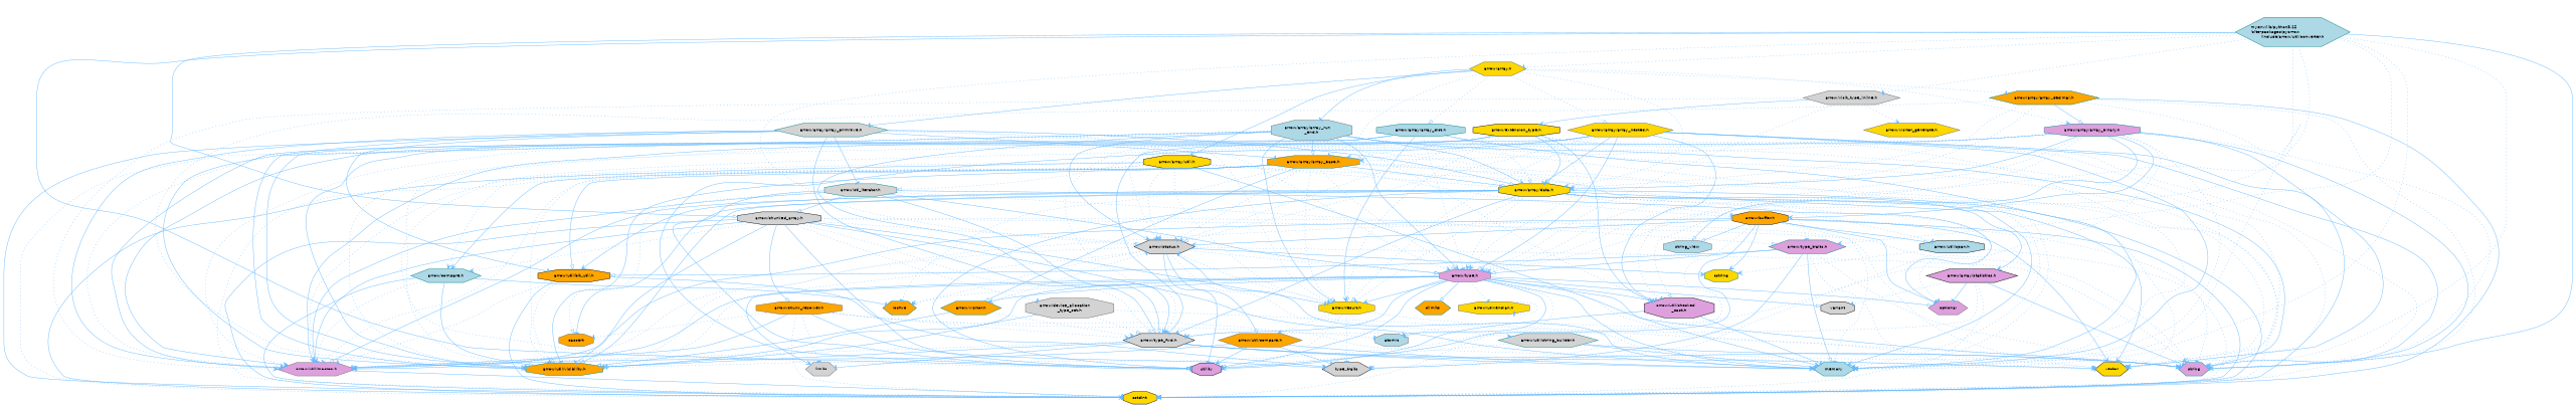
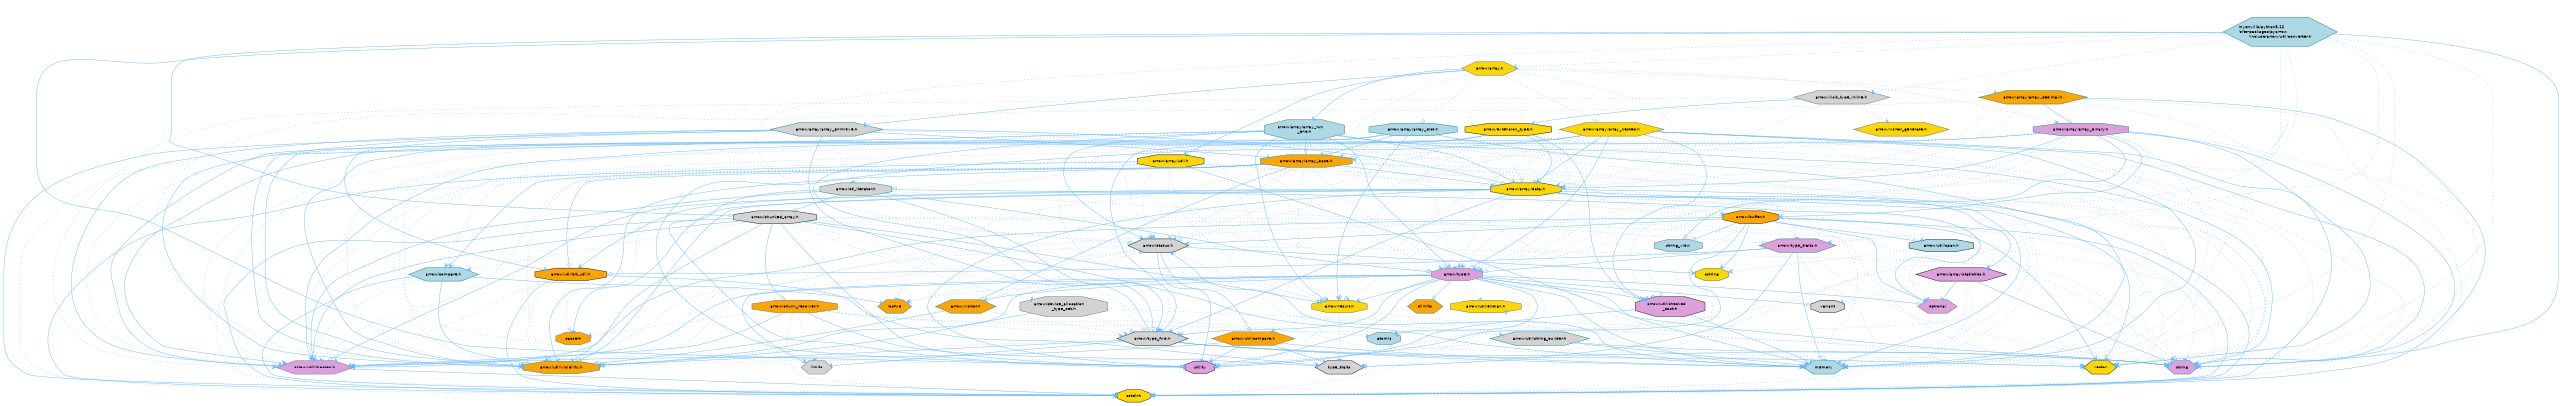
  digraph {
    node [color=teal fillcolor=gold fontname=Helvetica fontsize=10 shape=octagon style=filled]
    edge [arrowhead=tee color=steelblue1 fontname=Helvetica fontsize=10 labelfontname=Helvetica labelfontsize=10 style=solid]
    n1 [fillcolor=lightblue fontcolor=black height=0.2 label="myenv/lib/python3.12\l/site-packages/pyarrow\l/include/arrow/util/converter.h" shape=hexagon width=0.4]
    n2 [fillcolor=lightblue height=0.2 label=memory shape=hexagon width=0.4]
    n3 [fillcolor=plum height=0.2 label=string shape=hexagon width=0.4]
    n4 [color=black fillcolor=plum height=0.2 label=utility width=0.4]
    n5 [color=black height=0.2 label=vector shape=hexagon width=0.4]
    n6 [color=gray40 height=0.2 label="arrow/array.h" shape=hexagon width=0.4]
    n7 [color=black fillcolor=lightgrey height=0.2 label="arrow/status.h" shape=hexagon width=0.4]
    n8 [color=gray40 fillcolor=plum height=0.2 label="arrow/type.h" width=0.4]
    n9 [color=black fillcolor=plum height=0.2 label="arrow/util/checked\l_cast.h" width=0.4]
    n10 [color=black fillcolor=lightgrey height=0.2 label="arrow/chunked_array.h" width=0.4]
    n11 [fillcolor=plum height=0.2 label="arrow/type_traits.h" shape=hexagon width=0.4]
    n12 [color=gray40 fillcolor=lightgrey height=0.2 label="arrow/visit_type_inline.h" shape=hexagon width=0.4]
    n13 [fillcolor=orange height=0.2 label="arrow/array/array_base.h" width=0.4]
    n14 [color=black height=0.2 label="arrow/array/data.h" width=0.4]
    n15 [fillcolor=plum height=0.2 label="arrow/array/array_binary.h" width=0.4]
    n16 [fillcolor=orange height=0.2 label="arrow/array/array_decimal.h" shape=hexagon width=0.4]
    n17 [fillcolor=lightblue height=0.2 label="arrow/array/array_dict.h" width=0.4]
    n18 [color=gray40 height=0.2 label="arrow/array/array_nested.h" shape=hexagon width=0.4]
    n19 [fillcolor=lightgrey height=0.2 label="arrow/array/array_primitive.h" shape=hexagon width=0.4]
    n20 [color=gray40 fillcolor=lightblue height=0.2 label="arrow/array/array_run\l_end.h" width=0.4]
    n21 [color=black height=0.2 label="arrow/array/util.h" width=0.4]
    n22 [fillcolor=orange height=0.2 label=iosfwd shape=hexagon width=0.4]
    n23 [fillcolor=orange height=0.2 label="arrow/util/visibility.h" width=0.4]
    n24 [color=gray40 fillcolor=plum height=0.2 label="arrow/util/macros.h" shape=hexagon width=0.4]
    n25 [height=0.2 label=cstring width=0.4]
    n26 [color=gray40 fillcolor=orange height=0.2 label="arrow/util/compare.h" shape=hexagon width=0.4]
    n27 [fillcolor=lightgrey height=0.2 label="arrow/util/string_builder.h" shape=hexagon width=0.4]
    n28 [color=black height=0.2 label=cstdint width=0.4]
    n29 [color=gray40 height=0.2 label="arrow/result.h" width=0.4]
    n30 [fillcolor=orange height=0.2 label="arrow/visitor.h" shape=hexagon width=0.4]
    n31 [color=gray40 fillcolor=lightblue height=0.2 label=atomic width=0.4]
    n32 [color=black fillcolor=lightgrey height=0.2 label="arrow/type_fwd.h" shape=hexagon width=0.4]
    n33 [color=gray40 fillcolor=plum height=0.2 label=optional shape=hexagon width=0.4]
    n34 [color=black fillcolor=lightgrey height=0.2 label=variant width=0.4]
    n35 [color=gray40 fillcolor=lightgrey height=0.2 label=limits shape=hexagon width=0.4]
    n36 [fillcolor=orange height=0.2 label=climits shape=hexagon width=0.4]
    n37 [color=gray40 height=0.2 label="arrow/util/endian.h" width=0.4]
    n38 [color=black fillcolor=lightgrey height=0.2 label=type_traits shape=hexagon width=0.4]
    n39 [fillcolor=lightblue height=0.2 label="arrow/compare.h" shape=hexagon width=0.4]
    n40 [color=gray40 fillcolor=orange height=0.2 label="arrow/chunk_resolver.h" width=0.4]
    n41 [color=gray40 fillcolor=lightgrey height=0.2 label="arrow/device_allocation\l_type_set.h" width=0.4]
    n42 [color=black fillcolor=orange height=0.2 label="arrow/util/bit_util.h" width=0.4]
    n43 [color=black height=0.2 label="arrow/extension_type.h" width=0.4]
    n44 [color=gray40 height=0.2 label="arrow/visitor_generate.h" shape=hexagon width=0.4]
    n45 [color=black fillcolor=orange height=0.2 label="arrow/buffer.h" width=0.4]
    n46 [color=gray40 fillcolor=orange height=0.2 label=cassert width=0.4]
    n47 [color=black fillcolor=plum height=0.2 label="arrow/array/statistics.h" shape=hexagon width=0.4]
    n48 [color=black fillcolor=lightblue height=0.2 label="arrow/util/span.h" width=0.4]
    n49 [color=gray40 fillcolor=lightblue height=0.2 label=string_view width=0.4]
    n50 [fillcolor=lightgrey height=0.2 label="arrow/stl_iterator.h" width=0.4]
    n1 -> n2 [arrowhead=vee style=dotted]
    n1 -> n3 [arrowhead=vee]
    n1 -> n4 [arrowhead=onormal]
    n1 -> n5 [style=dotted]
    n1 -> n6 [style=dotted]
    n1 -> n7 [arrowhead=onormal style=dotted]
    n1 -> n8 [arrowhead=vee style=dotted]
    n1 -> n9 [arrowhead=onormal style=dotted]
    n1 -> n10 [arrowhead=onormal]
    n1 -> n11 [arrowhead=vee style=dotted]
    n1 -> n12 [style=dotted]
    n6 -> n13 [style=dotted]
    n6 -> n14 [arrowhead=vee style=dotted]
    n6 -> n15 [arrowhead=vee style=dotted]
    n6 -> n16 [style=dotted]
    n6 -> n17 [arrowhead=onormal style=dotted]
    n6 -> n18 [arrowhead=onormal style=dotted]
    n6 -> n19
    n6 -> n20
    n6 -> n21 [arrowhead=vee]
    n7 -> n2 [arrowhead=onormal]
    n7 -> n3 [arrowhead=vee style=dotted]
    n7 -> n4
    n7 -> n22 [style=dotted]
    n7 -> n23 [arrowhead=onormal style=dotted]
    n7 -> n24 [arrowhead=onormal style=dotted]
    n7 -> n25 [arrowhead=vee]
    n7 -> n26 [arrowhead=onormal]
    n7 -> n27 [arrowhead=vee style=dotted]
    n8 -> n2 [arrowhead=vee]
    n8 -> n3 [arrowhead=vee]
    n8 -> n4 [arrowhead=onormal]
    n8 -> n5 [arrowhead=onormal style=dotted]
    n8 -> n9 [arrowhead=vee]
    n8 -> n22 [arrowhead=vee style=dotted]
    n8 -> n23 [arrowhead=onormal]
    n8 -> n24 [arrowhead=vee]
    n8 -> n28 [arrowhead=onormal style=dotted]
    n8 -> n29 [arrowhead=vee]
    n8 -> n30 [arrowhead=vee]
    n8 -> n31
    n8 -> n32 [arrowhead=vee]
    n8 -> n33 [arrowhead=onormal]
    n8 -> n34 [arrowhead=onormal]
    n8 -> n35 [arrowhead=vee]
    n8 -> n36 [arrowhead=onormal]
    n8 -> n37 [style=dotted]
    n9 -> n2
    n9 -> n4 [arrowhead=vee]
    n9 -> n38 [arrowhead=vee style=dotted]
    n10 -> n2
    n10 -> n3 [arrowhead=onormal style=dotted]
    n10 -> n4
    n10 -> n5 [arrowhead=onormal style=dotted]
    n10 -> n7 [arrowhead=onormal style=dotted]
    n10 -> n23
    n10 -> n24 [arrowhead=vee]
    n10 -> n28 [arrowhead=vee]
    n10 -> n29
    n10 -> n32 [arrowhead=onormal style=dotted]
    n10 -> n39 [arrowhead=vee style=dotted]
    n10 -> n40 [arrowhead=onormal]
    n10 -> n41 [style=dotted]
    n11 -> n2 [arrowhead=onormal]
    n11 -> n3 [style=dotted]
    n11 -> n5 [style=dotted]
    n11 -> n8 [arrowhead=onormal]
    n11 -> n38 [arrowhead=onormal]
    n11 -> n42 [arrowhead=onormal]
    n12 -> n8 [arrowhead=vee style=dotted]
    n12 -> n24 [arrowhead=vee style=dotted]
    n12 -> n43 [arrowhead=vee]
    n12 -> n44 [arrowhead=vee style=dotted]
    n13 -> n2 [arrowhead=vee style=dotted]
    n13 -> n3 [arrowhead=vee style=dotted]
    n13 -> n5 [arrowhead=vee style=dotted]
    n13 -> n7 [style=dotted]
    n13 -> n8 [arrowhead=onormal style=dotted]
    n13 -> n14 [arrowhead=onormal]
    n13 -> n22 [style=dotted]
    n13 -> n23
    n13 -> n24 [style=dotted]
    n13 -> n28 [style=dotted]
    n13 -> n29 [arrowhead=onormal style=dotted]
    n13 -> n30 [arrowhead=onormal]
    n13 -> n39 [arrowhead=vee]
    n13 -> n42 [arrowhead=onormal]
    n13 -> n45 [style=dotted]
    n14 -> n2 [arrowhead=vee]
    n14 -> n4 [arrowhead=onormal]
    n14 -> n5 [arrowhead=vee]
    n14 -> n8 [arrowhead=vee style=dotted]
    n14 -> n23 [arrowhead=onormal]
    n14 -> n24 [arrowhead=onormal]
    n14 -> n28 [arrowhead=onormal]
    n14 -> n29 [style=dotted]
    n14 -> n31 [style=dotted]
    n14 -> n32 [arrowhead=vee]
    n14 -> n42 [arrowhead=vee]
    n14 -> n45 [arrowhead=onormal style=dotted]
    n14 -> n46
    n14 -> n47 [arrowhead=vee]
    n14 -> n48 [style=dotted]
    n15 -> n2 [arrowhead=onormal style=dotted]
    n15 -> n3
    n15 -> n5 [arrowhead=vee]
    n15 -> n8 [arrowhead=onormal style=dotted]
    n15 -> n9 [style=dotted]
    n15 -> n13 [arrowhead=vee style=dotted]
    n15 -> n14 [arrowhead=vee]
    n15 -> n23 [arrowhead=onormal style=dotted]
    n15 -> n24 [arrowhead=vee]
    n15 -> n28 [style=dotted]
    n15 -> n33 [style=dotted]
    n15 -> n45 [arrowhead=vee]
    n15 -> n49 [arrowhead=onormal]
    n15 -> n50 [arrowhead=onormal style=dotted]
    n16 -> n2 [style=dotted]
    n16 -> n3 [arrowhead=onormal style=dotted]
    n16 -> n8 [arrowhead=onormal style=dotted]
    n16 -> n14 [arrowhead=vee style=dotted]
    n16 -> n15 [arrowhead=onormal]
    n16 -> n23 [style=dotted]
    n16 -> n28 [arrowhead=vee]
    n17 -> n2
    n17 -> n7 [arrowhead=vee style=dotted]
    n17 -> n8 [style=dotted]
+   n17 -> n13 [arrowhead=onormal]
    n17 -> n14 [arrowhead=onormal style=dotted]
    n17 -> n23 [arrowhead=onormal]
    n17 -> n24 [arrowhead=onormal]
    n17 -> n28 [arrowhead=onormal style=dotted]
    n17 -> n29 [arrowhead=vee]
    n18 -> n2 [arrowhead=onormal]
    n18 -> n3
    n18 -> n4 [arrowhead=onormal]
    n18 -> n5 [arrowhead=onormal style=dotted]
    n18 -> n7 [arrowhead=onormal style=dotted]
    n18 -> n8 [arrowhead=onormal]
    n18 -> n9
    n18 -> n13 [arrowhead=onormal style=dotted]
    n18 -> n14
    n18 -> n23 [style=dotted]
    n18 -> n24 [arrowhead=vee style=dotted]
    n18 -> n28 [arrowhead=onormal]
    n18 -> n29 [arrowhead=onormal style=dotted]
    n18 -> n32
    n19 -> n8 [arrowhead=vee style=dotted]
    n19 -> n11 [style=dotted]
    n19 -> n13
    n19 -> n14 [arrowhead=onormal]
    n19 -> n23
    n19 -> n24
    n19 -> n28
    n19 -> n29 [arrowhead=onormal style=dotted]
    n19 -> n32 [arrowhead=onormal]
    n19 -> n42
-   n19 -> n50
+   n19 -> n50 [style=dotted]
    n20 -> n2 [style=dotted]
    n20 -> n3 [arrowhead=vee]
    n20 -> n4 [style=dotted]
    n20 -> n5 [style=dotted]
    n20 -> n7 [arrowhead=vee]
    n20 -> n8 [arrowhead=vee]
    n20 -> n9 [style=dotted]
    n20 -> n13 [arrowhead=onormal]
    n20 -> n14 [arrowhead=vee]
    n20 -> n23 [arrowhead=onormal]
    n20 -> n24 [style=dotted]
    n20 -> n28 [style=dotted]
    n20 -> n29
    n20 -> n32 [arrowhead=onormal]
    n21 -> n2 [arrowhead=vee]
    n21 -> n5 [arrowhead=vee style=dotted]
    n21 -> n7 [arrowhead=vee style=dotted]
-   n7 -> n8 [arrowhead=onormal style=dotted]
+   n21 -> n8 [arrowhead=onormal style=dotted]
    n21 -> n14 [style=dotted]
    n21 -> n23 [arrowhead=vee style=dotted]
    n21 -> n24 [arrowhead=onormal style=dotted]
    n21 -> n28
    n21 -> n29 [style=dotted]
    n21 -> n39 [arrowhead=vee style=dotted]
    n24 -> n28
    n26 -> n2 [arrowhead=vee]
    n26 -> n4 [arrowhead=vee]
    n26 -> n24
    n26 -> n38
    n27 -> n2
    n27 -> n3 [arrowhead=vee]
    n27 -> n4 [style=dotted]
    n29 -> n3 [arrowhead=onormal style=dotted]
    n29 -> n4 [style=dotted]
    n29 -> n7 [style=dotted]
    n29 -> n26 [arrowhead=vee style=dotted]
    n29 -> n38 [style=dotted]
    n30 -> n7 [style=dotted]
    n30 -> n23 [arrowhead=onormal]
    n30 -> n32 [arrowhead=vee style=dotted]
    n32 -> n2 [arrowhead=onormal]
    n32 -> n3 [arrowhead=onormal]
    n32 -> n5 [arrowhead=onormal]
    n32 -> n23
    n32 -> n24 [arrowhead=onormal style=dotted]
    n32 -> n35
    n37 -> n37 [style=dotted]
    n39 -> n22
    n39 -> n23 [arrowhead=onormal]
    n39 -> n24 [style=dotted]
    n39 -> n28
    n40 -> n5 [arrowhead=vee style=dotted]
    n40 -> n24 [arrowhead=onormal]
    n40 -> n28 [style=dotted]
    n40 -> n31 [style=dotted]
    n40 -> n32 [arrowhead=vee style=dotted]
    n40 -> n35 [style=dotted]
    n40 -> n38
    n40 -> n46 [style=dotted]
    n41 -> n3 [style=dotted]
    n41 -> n23 [arrowhead=onormal]
    n41 -> n32 [arrowhead=onormal style=dotted]
    n42 -> n23 [arrowhead=onormal style=dotted]
    n42 -> n24 [style=dotted]
    n42 -> n28
    n42 -> n38 [arrowhead=vee]
    n43 -> n2 [arrowhead=onormal style=dotted]
    n43 -> n3 [arrowhead=onormal style=dotted]
    n43 -> n7 [style=dotted]
    n43 -> n8 [arrowhead=vee style=dotted]
    n43 -> n9 [arrowhead=onormal]
    n43 -> n13 [arrowhead=vee style=dotted]
    n43 -> n14 [arrowhead=vee]
    n43 -> n23 [arrowhead=vee]
    n43 -> n24 [arrowhead=vee]
    n43 -> n29 [arrowhead=onormal style=dotted]
    n43 -> n32 [arrowhead=vee style=dotted]
    n45 -> n2 [style=dotted]
    n45 -> n3 [style=dotted]
    n45 -> n4 [arrowhead=onormal]
    n45 -> n5 [arrowhead=vee]
    n45 -> n7 [arrowhead=vee]
    n45 -> n23 [arrowhead=onormal style=dotted]
    n45 -> n24
    n45 -> n25 [arrowhead=vee]
    n45 -> n28 [arrowhead=vee]
    n45 -> n32 [style=dotted]
    n45 -> n33
    n45 -> n48 [arrowhead=onormal]
    n45 -> n49 [arrowhead=onormal]
    n47 -> n3
    n47 -> n23 [arrowhead=onormal style=dotted]
    n47 -> n28 [arrowhead=onormal style=dotted]
    n47 -> n33
    n47 -> n34 [style=dotted]
    n48 -> n25 [arrowhead=vee style=dotted]
    n48 -> n28 [arrowhead=onormal style=dotted]
    n48 -> n38 [style=dotted]
    n50 -> n4
    n50 -> n8 [arrowhead=onormal]
    n50 -> n10 [arrowhead=onormal]
    n50 -> n11 [arrowhead=onormal style=dotted]
    n50 -> n24
    n50 -> n32 [arrowhead=vee]
    n50 -> n33
    n50 -> n46 [arrowhead=onormal style=dotted]
  }
